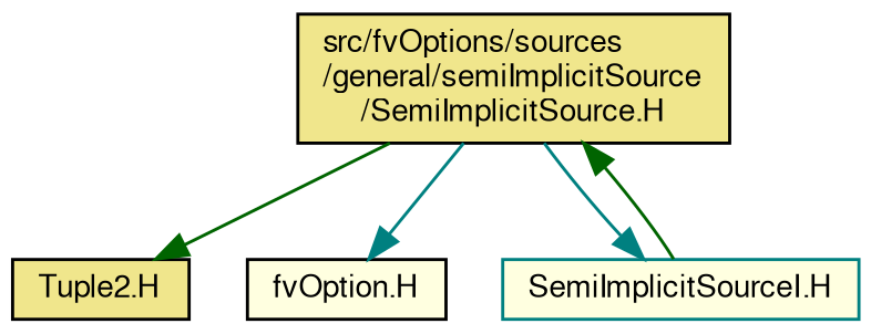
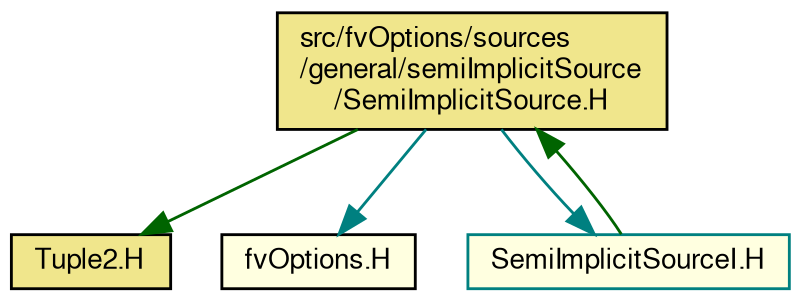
  digraph {
    node [color=black fillcolor=khaki fontname=FreeSans fontsize=10 shape=record style=filled]
    edge [color=darkgreen fontname=FreeSans fontsize=10 labelfontname=FreeSans labelfontsize=10 style=solid]
    n1 [fontcolor=black height=0.2 label="src/fvOptions/sources\l/general/semiImplicitSource\l/SemiImplicitSource.H" width=0.4]
    n2 [height=0.2 label="Tuple2.H" width=0.4]
-   n3 [height=0.2 label="fvOption.H" width=0.4 fillcolor=lightyellow]
+   n3 [height=0.2 label="fvOptions.H" width=0.4 fillcolor=lightyellow]
    n4 [color=teal height=0.2 label="SemiImplicitSourceI.H" width=0.4 fillcolor=lightyellow]
    n1 -> n2
    n1 -> n3 [color=teal]
    n1 -> n4 [color=teal]
    n4 -> n1
  }
